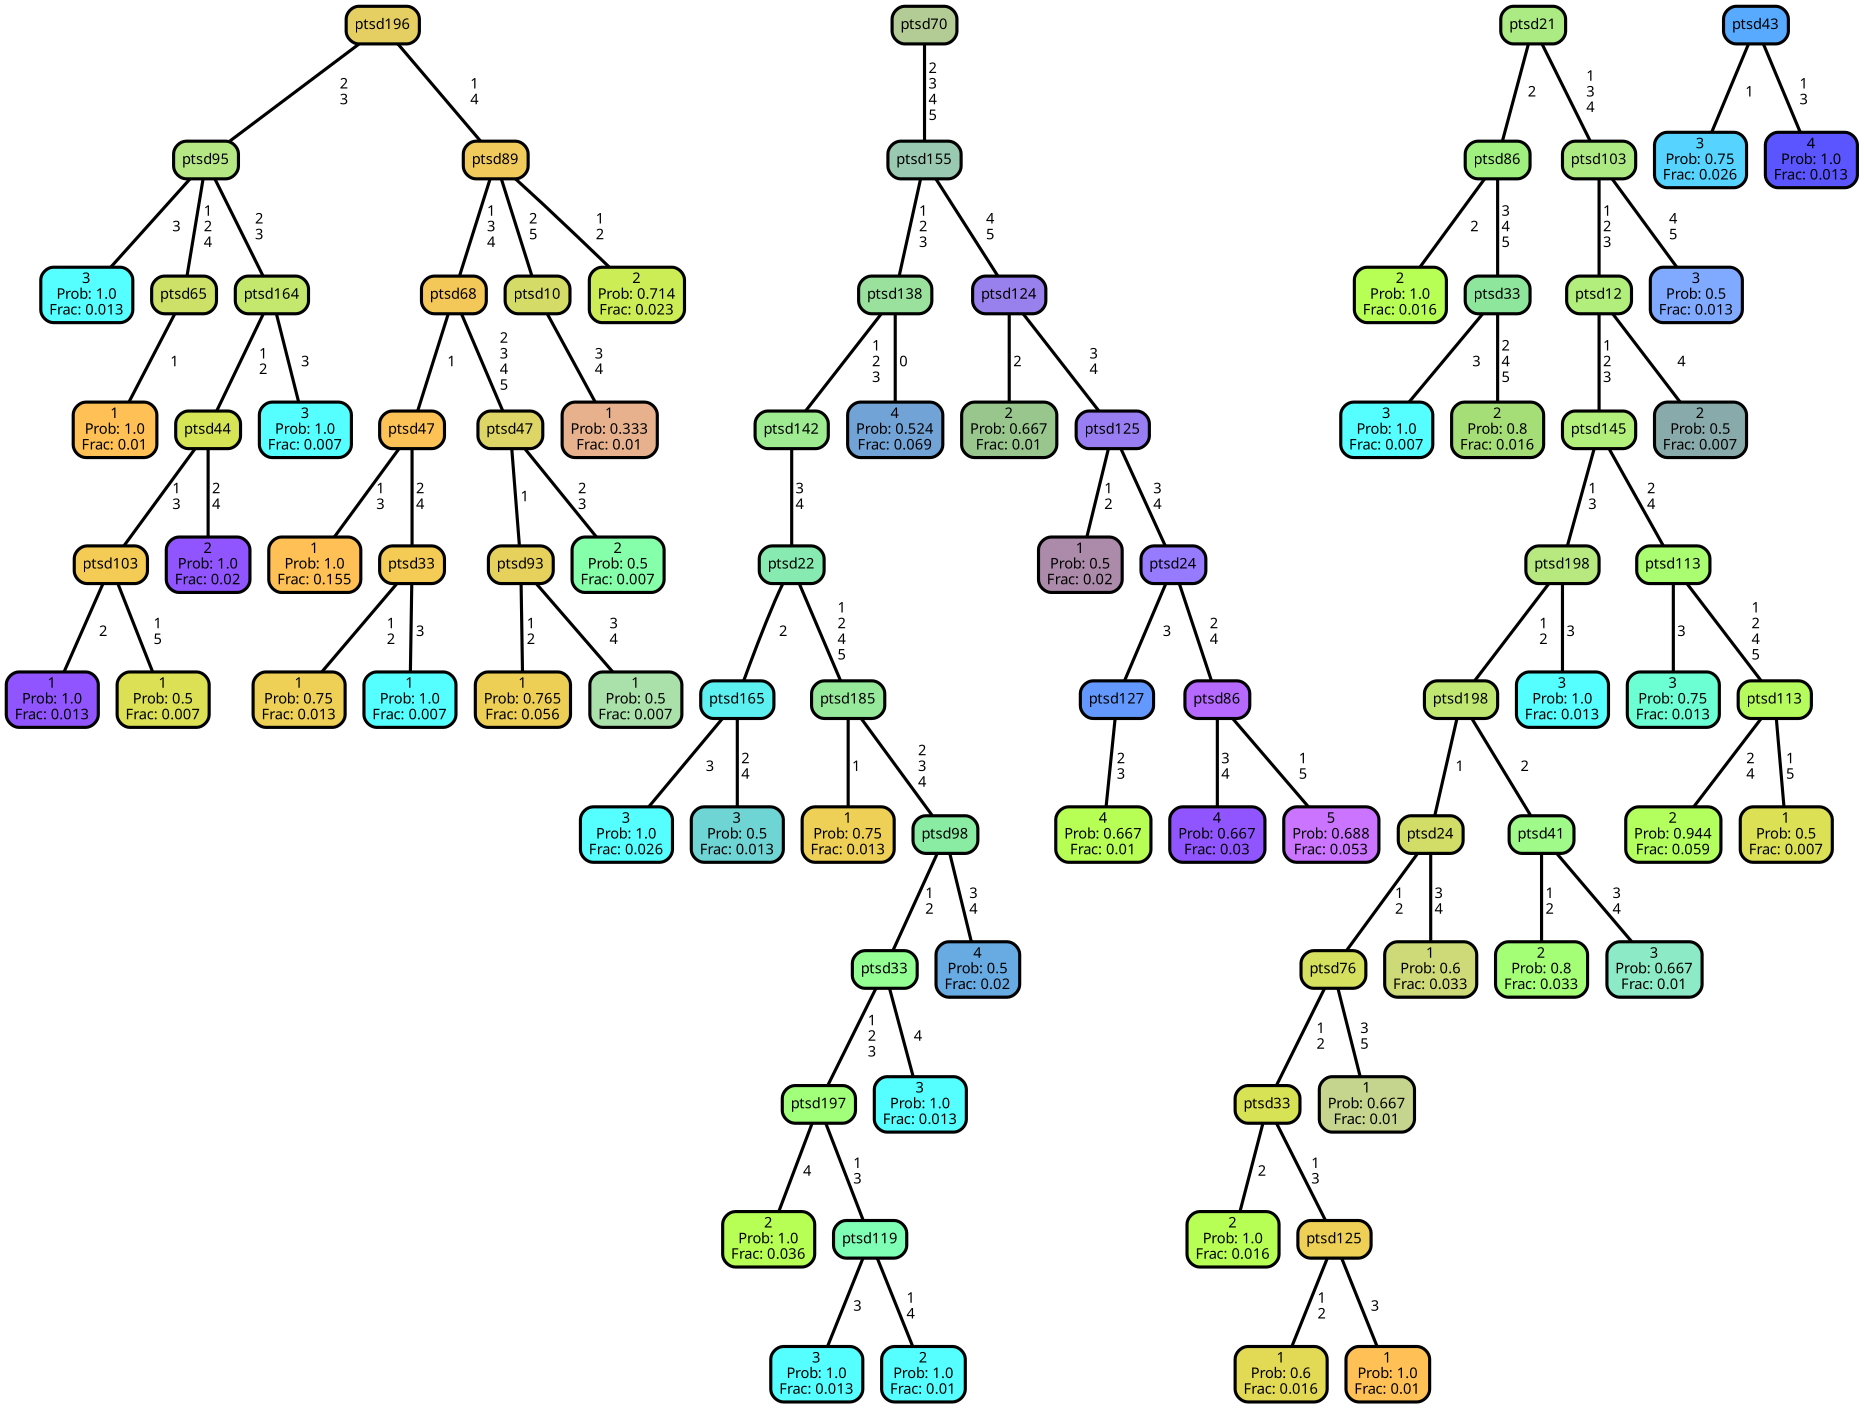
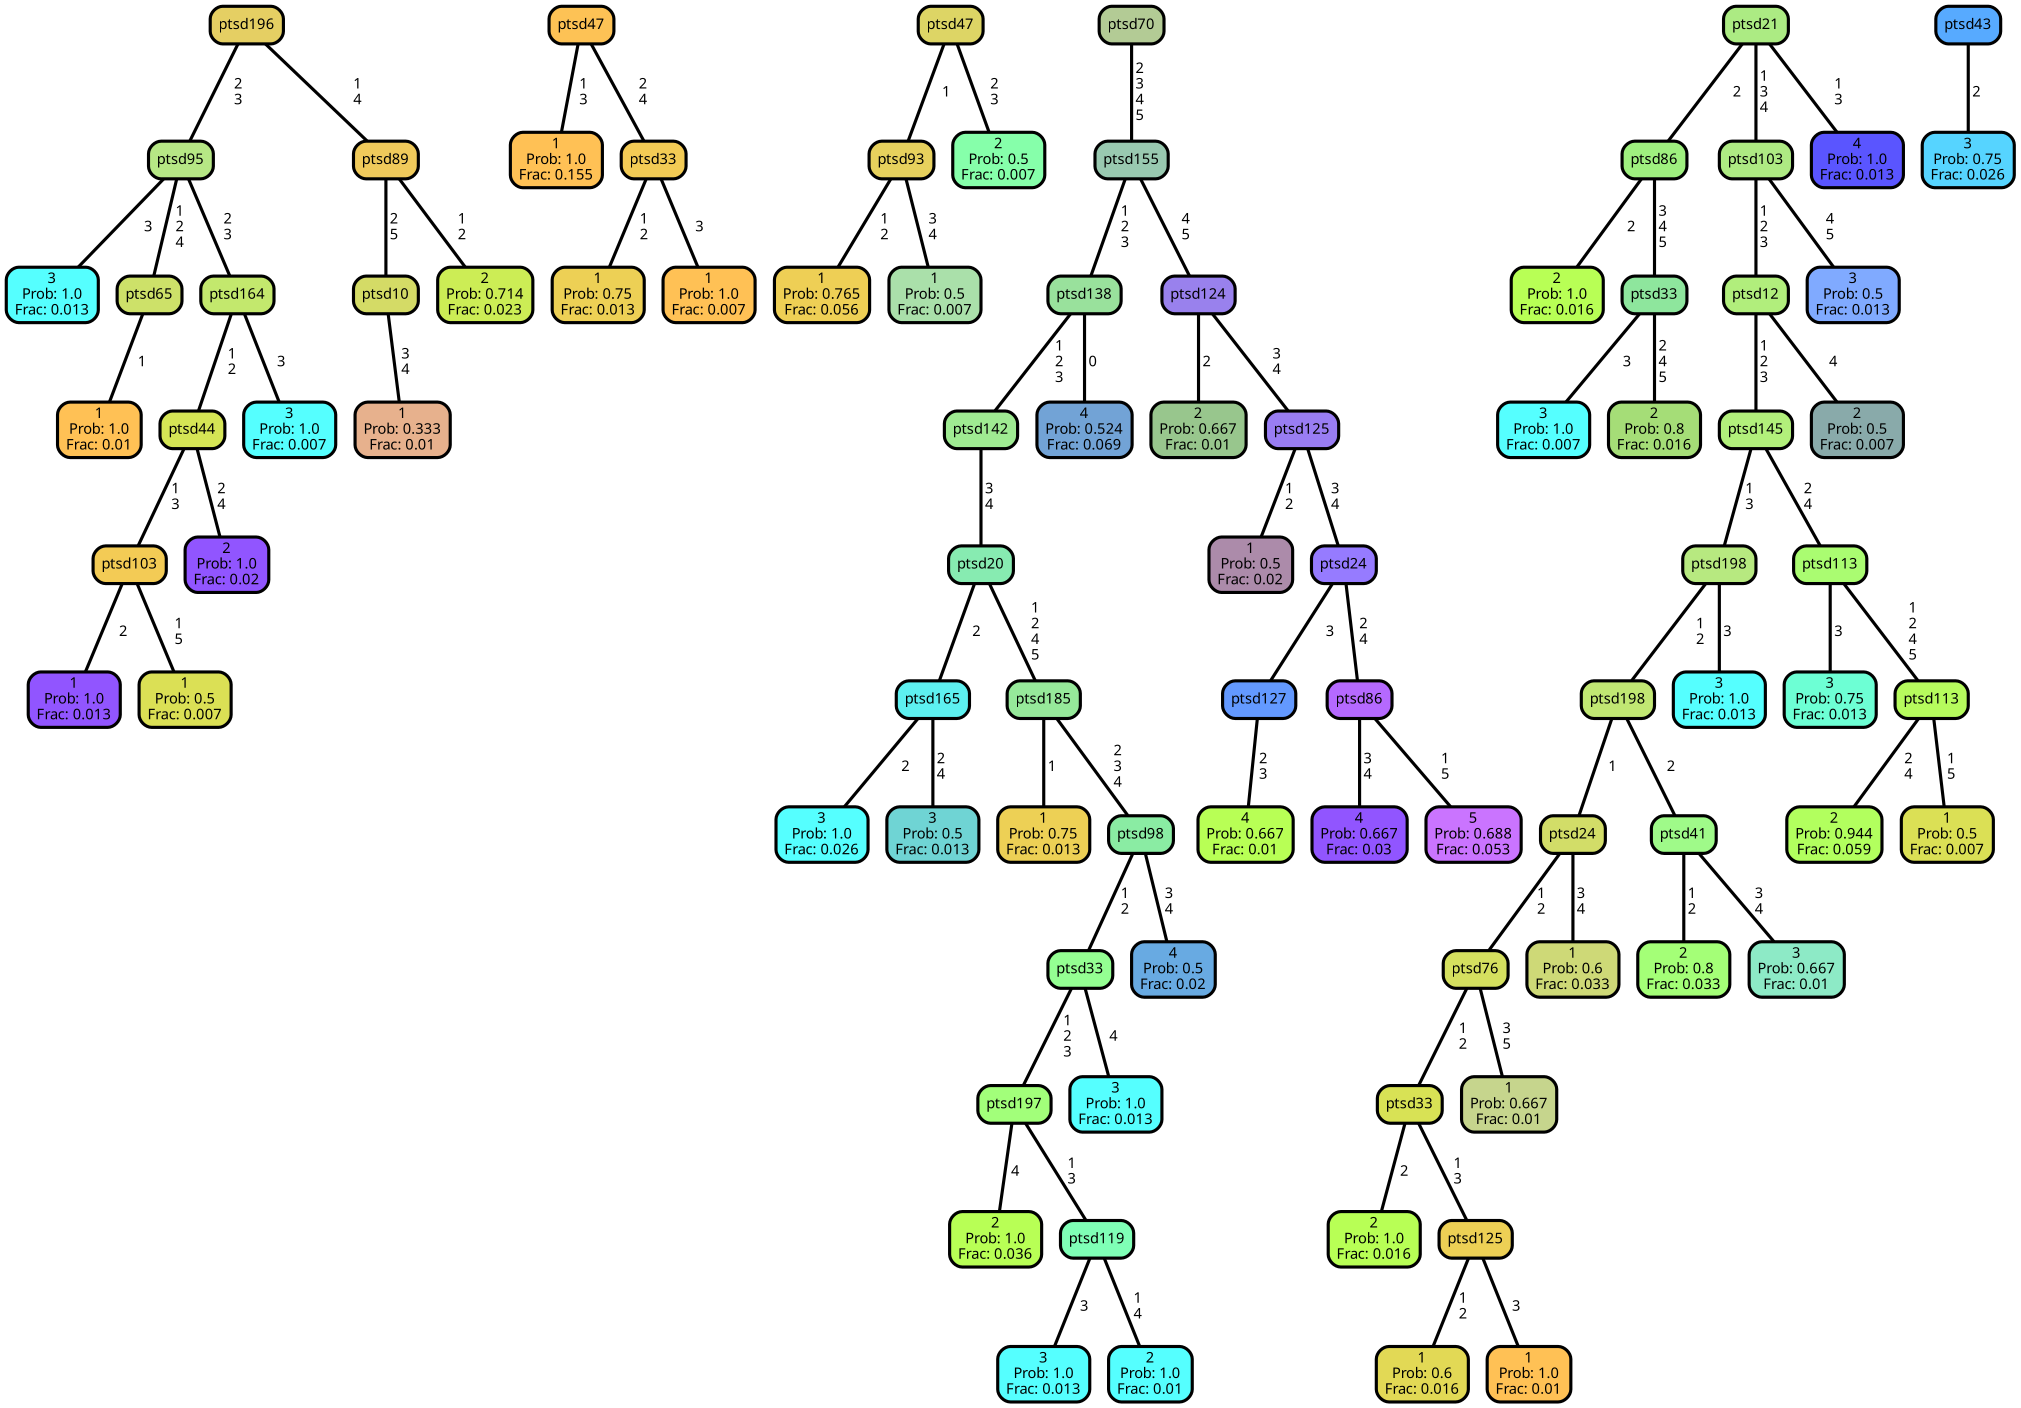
  graph {
    fontname="Noto Sans"
    ranksep="0 equally"
    splines=straight
    node [color=black fillcolor="#55ffff" fontcolor=black fontname="Noto Sans" penwidth=3 shape=box style="filled, rounded"]
    edge [color=black fontname="Noto Sans" penwidth=3]
    n1 [label="3\nProb: 1.0\nFrac: 0.013"]
    n2 [fillcolor="#b6e785" label=ptsd95]
    n3 [fillcolor="#cde169" label=ptsd65]
    n4 [fillcolor="#c3e86d" label=ptsd164]
    n5 [fillcolor="#ffc155" label="1\nProb: 1.0\nFrac: 0.01"]
    n6 [fillcolor="#d5e555" label=ptsd44]
    n7 [label="3\nProb: 1.0\nFrac: 0.007"]
    n8 [fillcolor="#9155ff" label="1\nProb: 1.0\nFrac: 0.013"]
    n9 [fillcolor="#f3cb55" label=ptsd103]
    n10 [fillcolor="#dbe055" label="1\nProb: 0.5\nFrac: 0.007"]
    n11 [fillcolor="#9155ff" label="2\nProb: 1.0\nFrac: 0.02"]
    n12 [fillcolor="#e5cf63" label=ptsd196]
    n13 [fillcolor="#f0ca5b" label=ptsd89]
-   n14 [fillcolor="#f4c759" label=ptsd68]
    n15 [fillcolor="#d4db66" label=ptsd10]
    n16 [fillcolor="#cced55" label="2\nProb: 0.714\nFrac: 0.023"]
    n17 [fillcolor="#ffc155" label="1\nProb: 1.0\nFrac: 0.155"]
    n18 [fillcolor="#fdc255" label=ptsd47]
    n19 [fillcolor="#f3cb55" label=ptsd33]
    n20 [fillcolor="#edd055" label="1\nProb: 0.75\nFrac: 0.013"]
-   n21 [label="1\nProb: 1.0\nFrac: 0.007"]
+   n21 [fillcolor="#ffc155" label="1\nProb: 1.0\nFrac: 0.007"]
    n22 [fillcolor="#ddd565" label=ptsd47]
    n23 [fillcolor="#e7d15d" label=ptsd93]
    n24 [fillcolor="#86ffaa" label="2\nProb: 0.5\nFrac: 0.007"]
    n25 [fillcolor="#eecf55" label="1\nProb: 0.765\nFrac: 0.056"]
    n26 [fillcolor="#aae0aa" label="1\nProb: 0.5\nFrac: 0.007"]
    n27 [fillcolor="#e7b18d" label="1\nProb: 0.333\nFrac: 0.01"]
    n28 [fillcolor="#b3cb95" label=ptsd70]
    n29 [fillcolor="#99c9b0" label=ptsd155]
    n30 [fillcolor="#99e19c" label=ptsd138]
    n31 [fillcolor="#9981ed" label=ptsd124]
    n32 [label="3\nProb: 1.0\nFrac: 0.026"]
    n33 [fillcolor="#5df0f0" label=ptsd165]
    n34 [fillcolor="#6fd4d4" label="3\nProb: 0.5\nFrac: 0.013"]
-   n35 [fillcolor="#87ebb1" label=ptsd22]
+   n35 [fillcolor="#87ebb1" label=ptsd20]
    n36 [fillcolor="#96e99a" label=ptsd185]
    n37 [fillcolor="#edd055" label="1\nProb: 0.75\nFrac: 0.013"]
    n38 [fillcolor="#8aeca3" label=ptsd98]
    n39 [fillcolor="#94ff92" label=ptsd33]
    n40 [fillcolor="#68aae2" label="4\nProb: 0.5\nFrac: 0.02"]
    n41 [fillcolor="#b8ff55" label="2\nProb: 1.0\nFrac: 0.036"]
    n42 [fillcolor="#a2ff7a" label=ptsd197]
    n43 [fillcolor="#7fffb6" label=ptsd119]
    n44 [label="3\nProb: 1.0\nFrac: 0.013"]
    n45 [label="2\nProb: 1.0\nFrac: 0.01"]
    n46 [label="3\nProb: 1.0\nFrac: 0.013"]
    n47 [fillcolor="#9feb92" label=ptsd142]
    n48 [fillcolor="#aceb83" label=ptsd21]
    n49 [fillcolor="#9ff07f" label=ptsd86]
    n50 [fillcolor="#aeea83" label=ptsd103]
    n51 [fillcolor="#b8ff55" label="2\nProb: 1.0\nFrac: 0.016"]
    n52 [fillcolor="#8ee69d" label=ptsd33]
    n53 [label="3\nProb: 1.0\nFrac: 0.007"]
    n54 [fillcolor="#a5dd77" label="2\nProb: 0.8\nFrac: 0.016"]
    n55 [fillcolor="#b1ee7c" label=ptsd12]
    n56 [fillcolor="#80aaff" label="3\nProb: 0.5\nFrac: 0.013"]
    n57 [fillcolor="#b8ff55" label="2\nProb: 1.0\nFrac: 0.016"]
    n58 [fillcolor="#d8e255" label=ptsd33]
    n59 [fillcolor="#edd055" label=ptsd125]
    n60 [fillcolor="#e2d955" label="1\nProb: 0.6\nFrac: 0.016"]
    n61 [fillcolor="#ffc155" label="1\nProb: 1.0\nFrac: 0.01"]
    n62 [fillcolor="#d5e05f" label=ptsd76]
    n63 [fillcolor="#c6d58d" label="1\nProb: 0.667\nFrac: 0.01"]
    n64 [fillcolor="#d2dd68" label=ptsd24]
    n65 [fillcolor="#ced977" label="1\nProb: 0.6\nFrac: 0.033"]
    n66 [fillcolor="#c1e773" label=ptsd198]
    n67 [fillcolor="#9ffa89" label=ptsd41]
    n68 [fillcolor="#a4ff77" label="2\nProb: 0.8\nFrac: 0.033"]
    n69 [fillcolor="#8deac6" label="3\nProb: 0.667\nFrac: 0.01"]
    n70 [fillcolor="#b7e980" label=ptsd198]
    n71 [label="3\nProb: 1.0\nFrac: 0.013"]
    n72 [fillcolor="#b2f07b" label=ptsd145]
    n73 [fillcolor="#aafc71" label=ptsd113]
    n74 [fillcolor="#6dffd4" label="3\nProb: 0.75\nFrac: 0.013"]
    n75 [fillcolor="#b6fb5d" label=ptsd113]
    n76 [fillcolor="#b2ff5e" label="2\nProb: 0.944\nFrac: 0.059"]
    n77 [fillcolor="#dbe055" label="1\nProb: 0.5\nFrac: 0.007"]
    n78 [fillcolor="#89aaaa" label="2\nProb: 0.5\nFrac: 0.007"]
    n79 [fillcolor="#72a3d6" label="4\nProb: 0.524\nFrac: 0.069"]
    n80 [fillcolor="#98c68d" label="2\nProb: 0.667\nFrac: 0.01"]
    n81 [fillcolor="#997df3" label=ptsd125]
    n82 [fillcolor="#ac8baa" label="1\nProb: 0.5\nFrac: 0.02"]
    n83 [fillcolor="#967bff" label=ptsd24]
    n84 [fillcolor="#6399ff" label=ptsd127]
    n85 [fillcolor="#b569ff" label=ptsd86]
    n86 [fillcolor="#b8ff55" label="4\nProb: 0.667\nFrac: 0.01"]
    n87 [fillcolor="#57aaff" label=ptsd43]
    n88 [fillcolor="#56d4ff" label="3\nProb: 0.75\nFrac: 0.026"]
    n89 [fillcolor="#5a55ff" label="4\nProb: 1.0\nFrac: 0.013"]
    n90 [fillcolor="#9155ff" label="4\nProb: 0.667\nFrac: 0.03"]
    n91 [fillcolor="#ca74ff" label="5\nProb: 0.688\nFrac: 0.053"]
    subgraph sub_1 {
      rank=same
    }
    n2 -- n1 [label=" 3"]
    n2 -- n3 [label=" 1\n 2\n 4"]
    n2 -- n4 [label=" 2\n 3"]
    n3 -- n5 [label=" 1"]
    n4 -- n6 [label=" 1\n 2"]
    n4 -- n7 [label=" 3"]
    n6 -- n9 [label=" 1\n 3"]
    n6 -- n11 [label=" 2\n 4"]
    n9 -- n8 [label=" 2"]
    n9 -- n10 [label=" 1\n 5"]
    n12 -- n2 [label=" 2\n 3"]
    n12 -- n13 [label=" 1\n 4"]
-   n13 -- n14 [label=" 1\n 3\n 4"]
    n13 -- n15 [label=" 2\n 5"]
    n13 -- n16 [label=" 1\n 2"]
-   n14 -- n18 [label=" 1"]
-   n14 -- n22 [label=" 2\n 3\n 4\n 5"]
    n15 -- n27 [label=" 3\n 4"]
    n18 -- n17 [label=" 1\n 3"]
    n18 -- n19 [label=" 2\n 4"]
    n19 -- n20 [label=" 1\n 2"]
    n19 -- n21 [label=" 3"]
    n22 -- n23 [label=" 1"]
    n22 -- n24 [label=" 2\n 3"]
    n23 -- n25 [label=" 1\n 2"]
    n23 -- n26 [label=" 3\n 4"]
    n28 -- n29 [label=" 2\n 3\n 4\n 5"]
    n29 -- n30 [label=" 1\n 2\n 3"]
    n29 -- n31 [label=" 4\n 5"]
    n30 -- n47 [label=" 1\n 2\n 3"]
    n30 -- n79 [label=" 0"]
    n31 -- n80 [label=" 2"]
    n31 -- n81 [label=" 3\n 4"]
-   n33 -- n32 [label=" 3"]
+   n33 -- n32 [label=" 2"]
    n33 -- n34 [label=" 2\n 4"]
    n35 -- n33 [label=" 2"]
    n35 -- n36 [label=" 1\n 2\n 4\n 5"]
    n36 -- n37 [label=" 1"]
    n36 -- n38 [label=" 2\n 3\n 4"]
    n38 -- n39 [label=" 1\n 2"]
    n38 -- n40 [label=" 3\n 4"]
    n39 -- n42 [label=" 1\n 2\n 3"]
    n39 -- n46 [label=" 4"]
    n42 -- n41 [label=" 4"]
    n42 -- n43 [label=" 1\n 3"]
    n43 -- n44 [label=" 3"]
    n43 -- n45 [label=" 1\n 4"]
    n47 -- n35 [label=" 3\n 4"]
    n48 -- n49 [label=" 2"]
    n48 -- n50 [label=" 1\n 3\n 4"]
    n49 -- n51 [label=" 2"]
    n49 -- n52 [label=" 3\n 4\n 5"]
    n50 -- n55 [label=" 1\n 2\n 3"]
    n50 -- n56 [label=" 4\n 5"]
    n52 -- n53 [label=" 3"]
    n52 -- n54 [label=" 2\n 4\n 5"]
    n55 -- n72 [label=" 1\n 2\n 3"]
    n55 -- n78 [label=" 4"]
    n58 -- n57 [label=" 2"]
    n58 -- n59 [label=" 1\n 3"]
    n59 -- n60 [label=" 1\n 2"]
    n59 -- n61 [label=" 3"]
    n62 -- n58 [label=" 1\n 2"]
    n62 -- n63 [label=" 3\n 5"]
    n64 -- n62 [label=" 1\n 2"]
    n64 -- n65 [label=" 3\n 4"]
    n66 -- n64 [label=" 1"]
    n66 -- n67 [label=" 2"]
    n67 -- n68 [label=" 1\n 2"]
    n67 -- n69 [label=" 3\n 4"]
    n70 -- n66 [label=" 1\n 2"]
    n70 -- n71 [label=" 3"]
    n72 -- n70 [label=" 1\n 3"]
    n72 -- n73 [label=" 2\n 4"]
    n73 -- n74 [label=" 3"]
    n73 -- n75 [label=" 1\n 2\n 4\n 5"]
    n75 -- n76 [label=" 2\n 4"]
    n75 -- n77 [label=" 1\n 5"]
    n81 -- n82 [label=" 1\n 2"]
    n81 -- n83 [label=" 3\n 4"]
    n83 -- n84 [label=" 3"]
    n83 -- n85 [label=" 2\n 4"]
    n84 -- n86 [label=" 2\n 3"]
    n85 -- n90 [label=" 3\n 4"]
    n85 -- n91 [label=" 1\n 5"]
-   n87 -- n88 [label=" 1"]
-   n87 -- n89 [label=" 1\n 3"]
+   n87 -- n88 [label=" 2"]
+   n48 -- n89 [label=" 1\n 3"]
  }
